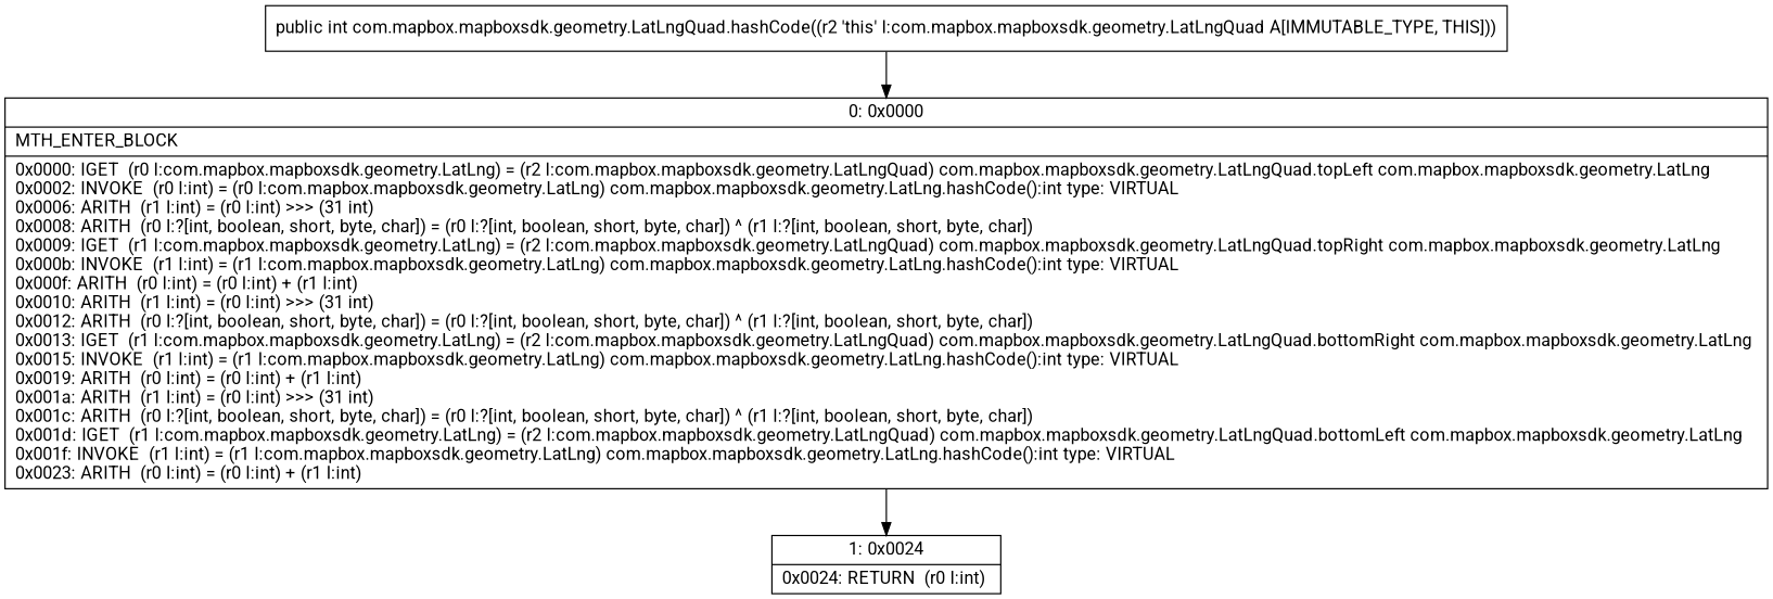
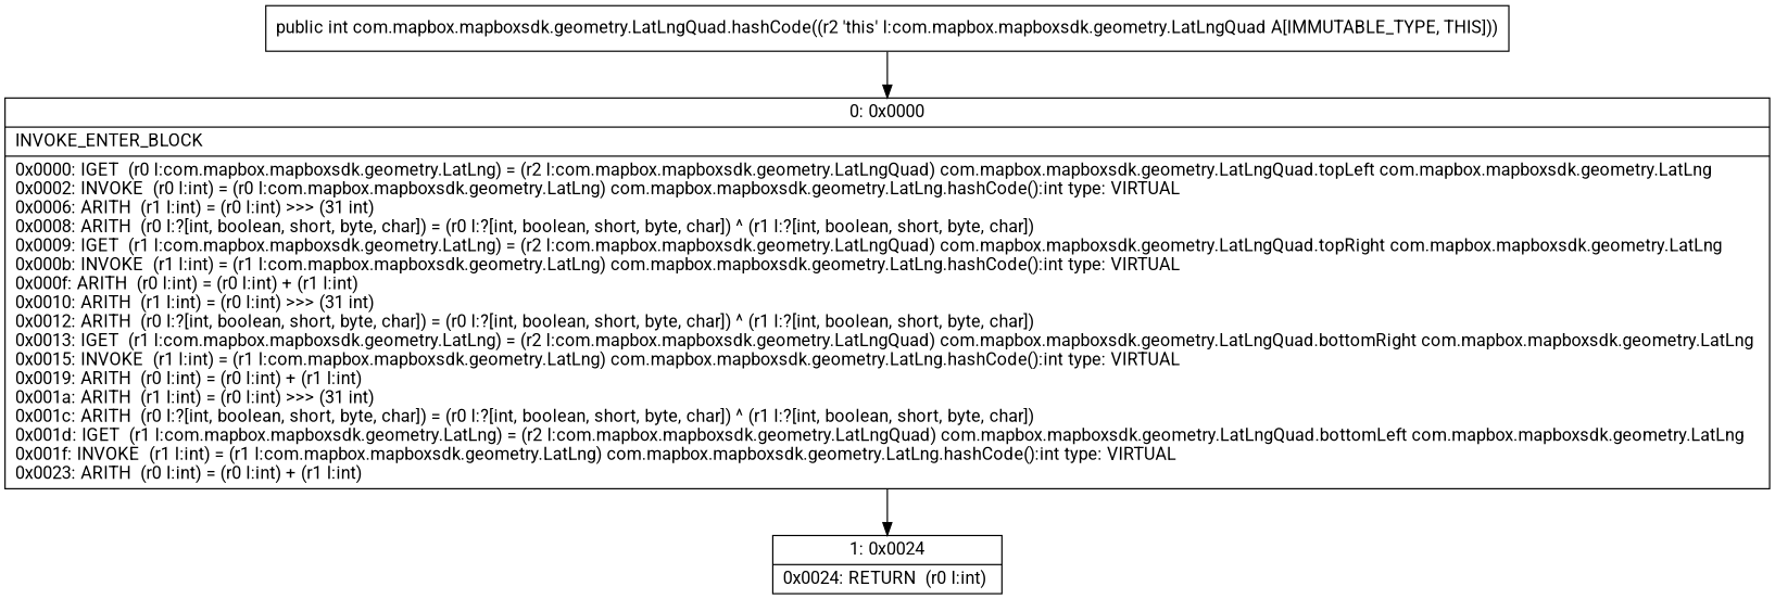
  digraph {
    fontname=Roboto
    node [shape=record fontname=Roboto]
    edge [fontname=Roboto]
-   n1 [label="{0\:\ 0x0000|MTH_ENTER_BLOCK\l|0x0000: IGET  (r0 I:com.mapbox.mapboxsdk.geometry.LatLng) = (r2 I:com.mapbox.mapboxsdk.geometry.LatLngQuad) com.mapbox.mapboxsdk.geometry.LatLngQuad.topLeft com.mapbox.mapboxsdk.geometry.LatLng \l0x0002: INVOKE  (r0 I:int) = (r0 I:com.mapbox.mapboxsdk.geometry.LatLng) com.mapbox.mapboxsdk.geometry.LatLng.hashCode():int type: VIRTUAL \l0x0006: ARITH  (r1 I:int) = (r0 I:int) \>\>\> (31 int) \l0x0008: ARITH  (r0 I:?[int, boolean, short, byte, char]) = (r0 I:?[int, boolean, short, byte, char]) ^ (r1 I:?[int, boolean, short, byte, char]) \l0x0009: IGET  (r1 I:com.mapbox.mapboxsdk.geometry.LatLng) = (r2 I:com.mapbox.mapboxsdk.geometry.LatLngQuad) com.mapbox.mapboxsdk.geometry.LatLngQuad.topRight com.mapbox.mapboxsdk.geometry.LatLng \l0x000b: INVOKE  (r1 I:int) = (r1 I:com.mapbox.mapboxsdk.geometry.LatLng) com.mapbox.mapboxsdk.geometry.LatLng.hashCode():int type: VIRTUAL \l0x000f: ARITH  (r0 I:int) = (r0 I:int) + (r1 I:int) \l0x0010: ARITH  (r1 I:int) = (r0 I:int) \>\>\> (31 int) \l0x0012: ARITH  (r0 I:?[int, boolean, short, byte, char]) = (r0 I:?[int, boolean, short, byte, char]) ^ (r1 I:?[int, boolean, short, byte, char]) \l0x0013: IGET  (r1 I:com.mapbox.mapboxsdk.geometry.LatLng) = (r2 I:com.mapbox.mapboxsdk.geometry.LatLngQuad) com.mapbox.mapboxsdk.geometry.LatLngQuad.bottomRight com.mapbox.mapboxsdk.geometry.LatLng \l0x0015: INVOKE  (r1 I:int) = (r1 I:com.mapbox.mapboxsdk.geometry.LatLng) com.mapbox.mapboxsdk.geometry.LatLng.hashCode():int type: VIRTUAL \l0x0019: ARITH  (r0 I:int) = (r0 I:int) + (r1 I:int) \l0x001a: ARITH  (r1 I:int) = (r0 I:int) \>\>\> (31 int) \l0x001c: ARITH  (r0 I:?[int, boolean, short, byte, char]) = (r0 I:?[int, boolean, short, byte, char]) ^ (r1 I:?[int, boolean, short, byte, char]) \l0x001d: IGET  (r1 I:com.mapbox.mapboxsdk.geometry.LatLng) = (r2 I:com.mapbox.mapboxsdk.geometry.LatLngQuad) com.mapbox.mapboxsdk.geometry.LatLngQuad.bottomLeft com.mapbox.mapboxsdk.geometry.LatLng \l0x001f: INVOKE  (r1 I:int) = (r1 I:com.mapbox.mapboxsdk.geometry.LatLng) com.mapbox.mapboxsdk.geometry.LatLng.hashCode():int type: VIRTUAL \l0x0023: ARITH  (r0 I:int) = (r0 I:int) + (r1 I:int) \l}"]
+   n1 [label="{0\:\ 0x0000|INVOKE_ENTER_BLOCK\l|0x0000: IGET  (r0 I:com.mapbox.mapboxsdk.geometry.LatLng) = (r2 I:com.mapbox.mapboxsdk.geometry.LatLngQuad) com.mapbox.mapboxsdk.geometry.LatLngQuad.topLeft com.mapbox.mapboxsdk.geometry.LatLng \l0x0002: INVOKE  (r0 I:int) = (r0 I:com.mapbox.mapboxsdk.geometry.LatLng) com.mapbox.mapboxsdk.geometry.LatLng.hashCode():int type: VIRTUAL \l0x0006: ARITH  (r1 I:int) = (r0 I:int) \>\>\> (31 int) \l0x0008: ARITH  (r0 I:?[int, boolean, short, byte, char]) = (r0 I:?[int, boolean, short, byte, char]) ^ (r1 I:?[int, boolean, short, byte, char]) \l0x0009: IGET  (r1 I:com.mapbox.mapboxsdk.geometry.LatLng) = (r2 I:com.mapbox.mapboxsdk.geometry.LatLngQuad) com.mapbox.mapboxsdk.geometry.LatLngQuad.topRight com.mapbox.mapboxsdk.geometry.LatLng \l0x000b: INVOKE  (r1 I:int) = (r1 I:com.mapbox.mapboxsdk.geometry.LatLng) com.mapbox.mapboxsdk.geometry.LatLng.hashCode():int type: VIRTUAL \l0x000f: ARITH  (r0 I:int) = (r0 I:int) + (r1 I:int) \l0x0010: ARITH  (r1 I:int) = (r0 I:int) \>\>\> (31 int) \l0x0012: ARITH  (r0 I:?[int, boolean, short, byte, char]) = (r0 I:?[int, boolean, short, byte, char]) ^ (r1 I:?[int, boolean, short, byte, char]) \l0x0013: IGET  (r1 I:com.mapbox.mapboxsdk.geometry.LatLng) = (r2 I:com.mapbox.mapboxsdk.geometry.LatLngQuad) com.mapbox.mapboxsdk.geometry.LatLngQuad.bottomRight com.mapbox.mapboxsdk.geometry.LatLng \l0x0015: INVOKE  (r1 I:int) = (r1 I:com.mapbox.mapboxsdk.geometry.LatLng) com.mapbox.mapboxsdk.geometry.LatLng.hashCode():int type: VIRTUAL \l0x0019: ARITH  (r0 I:int) = (r0 I:int) + (r1 I:int) \l0x001a: ARITH  (r1 I:int) = (r0 I:int) \>\>\> (31 int) \l0x001c: ARITH  (r0 I:?[int, boolean, short, byte, char]) = (r0 I:?[int, boolean, short, byte, char]) ^ (r1 I:?[int, boolean, short, byte, char]) \l0x001d: IGET  (r1 I:com.mapbox.mapboxsdk.geometry.LatLng) = (r2 I:com.mapbox.mapboxsdk.geometry.LatLngQuad) com.mapbox.mapboxsdk.geometry.LatLngQuad.bottomLeft com.mapbox.mapboxsdk.geometry.LatLng \l0x001f: INVOKE  (r1 I:int) = (r1 I:com.mapbox.mapboxsdk.geometry.LatLng) com.mapbox.mapboxsdk.geometry.LatLng.hashCode():int type: VIRTUAL \l0x0023: ARITH  (r0 I:int) = (r0 I:int) + (r1 I:int) \l}"]
    n2 [label="{1\:\ 0x0024|0x0024: RETURN  (r0 I:int) \l}"]
    n3 [label="{public int com.mapbox.mapboxsdk.geometry.LatLngQuad.hashCode((r2 'this' I:com.mapbox.mapboxsdk.geometry.LatLngQuad A[IMMUTABLE_TYPE, THIS])) }"]
    n1 -> n2
    n3 -> n1
  }
